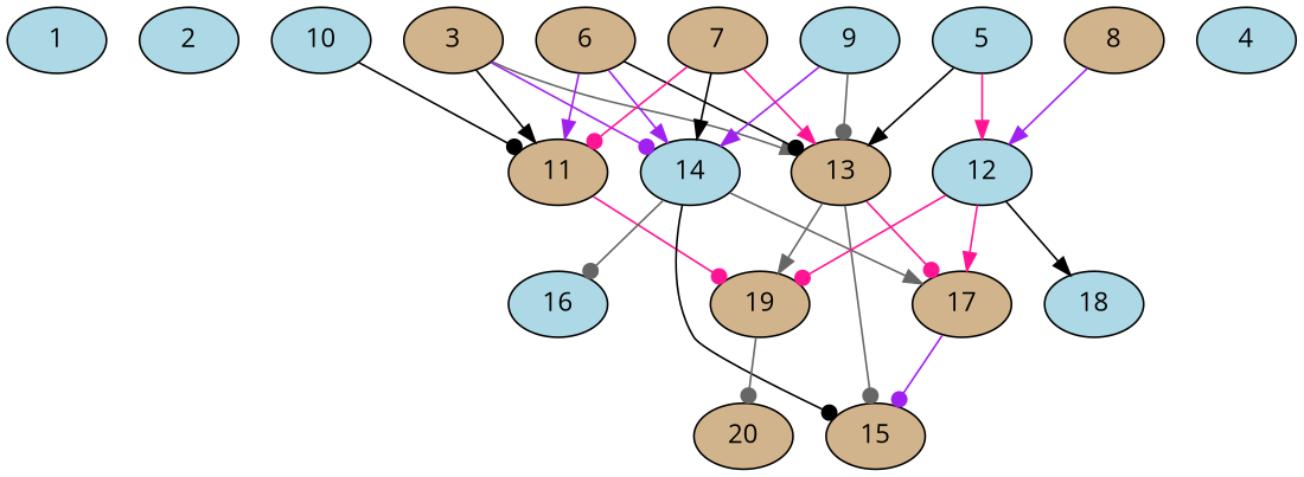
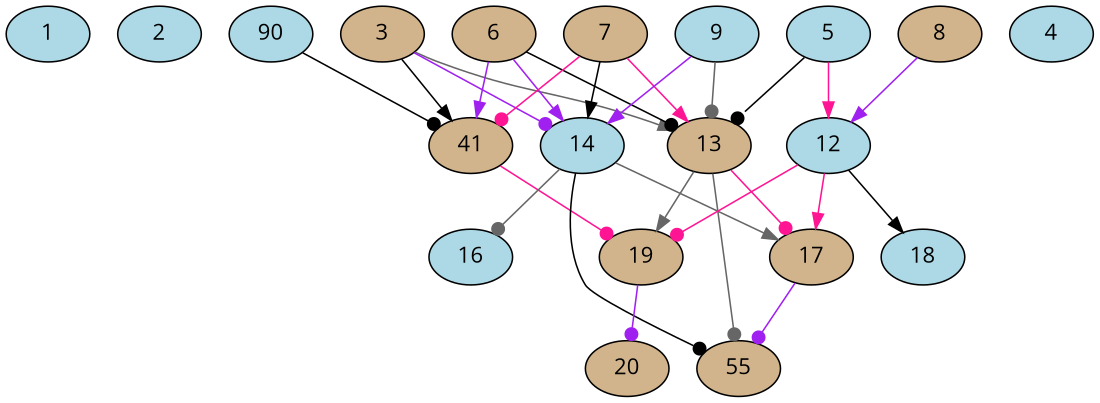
  digraph {
    fontname="Open Sans"
    node [alpha=0.07 fillcolor=lightblue fontname="Open Sans" style=filled]
    edge [arrowhead=normal color=black fontname="Open Sans"]
    1 [expect_size=15797248]
    2 [alpha=0.15 expect_size=8640512]
    3 [alpha=0.09 expect_size=6827008 fillcolor=tan]
-   11 [alpha=0.05 expect_size=28252160 fillcolor=tan]
+   11 [alpha=0.05 expect_size=28252160 fillcolor=tan label=41]
    13 [alpha=0.09 expect_size=31206400 fillcolor=tan]
    14 [alpha=0.02 expect_size=6373376]
    19 [alpha=0.06 expect_size=27990016 fillcolor=tan]
    17 [expect_size=49313792 fillcolor=tan]
-   15 [alpha=0.03 expect_size=27555840 fillcolor=tan]
+   15 [alpha=0.03 expect_size=27555840 fillcolor=tan label=55]
    16 [alpha=0.15 expect_size=15990784]
    20 [alpha=0.11 expect_size=36106240 fillcolor=tan]
    4 [alpha=0.09 expect_size=26796032]
    5 [alpha=0.15 expect_size=12119040]
    12 [alpha=0.16 expect_size=43836416]
    18 [alpha=0.02 expect_size=28006400]
    6 [alpha=0.14 expect_size=12000256 fillcolor=tan]
    7 [alpha=0.11 expect_size=32984064 fillcolor=tan]
    8 [alpha=0.20 expect_size=48286720 fillcolor=tan]
    9 [alpha=0.03 expect_size=17274880]
-   10 [expect_size=7250944]
+   10 [expect_size=7250944 label=90]
    3 -> 11
    3 -> 13 [color=gray40]
    3 -> 14 [arrowhead=dot color=purple]
    11 -> 19 [arrowhead=dot color=deeppink]
    13 -> 19 [color=gray40]
    13 -> 17 [arrowhead=dot color=deeppink]
    13 -> 15 [arrowhead=dot color=gray40]
    14 -> 17 [color=gray40]
    14 -> 15 [arrowhead=dot]
    14 -> 16 [arrowhead=dot color=gray40]
-   19 -> 20 [arrowhead=dot color=gray40]
+   19 -> 20 [arrowhead=dot color=purple]
    17 -> 15 [arrowhead=dot color=purple]
-   5 -> 13
+   5 -> 13 [arrowhead=dot]
    5 -> 12 [color=deeppink]
    12 -> 19 [arrowhead=dot color=deeppink]
    12 -> 17 [color=deeppink]
    12 -> 18
    6 -> 11 [color=purple]
    6 -> 13 [arrowhead=dot]
    6 -> 14 [color=purple]
    7 -> 11 [arrowhead=dot color=deeppink]
    7 -> 13 [color=deeppink]
    7 -> 14
    8 -> 12 [color=purple]
    9 -> 13 [arrowhead=dot color=gray40]
    9 -> 14 [color=purple]
    10 -> 11 [arrowhead=dot]
  }
